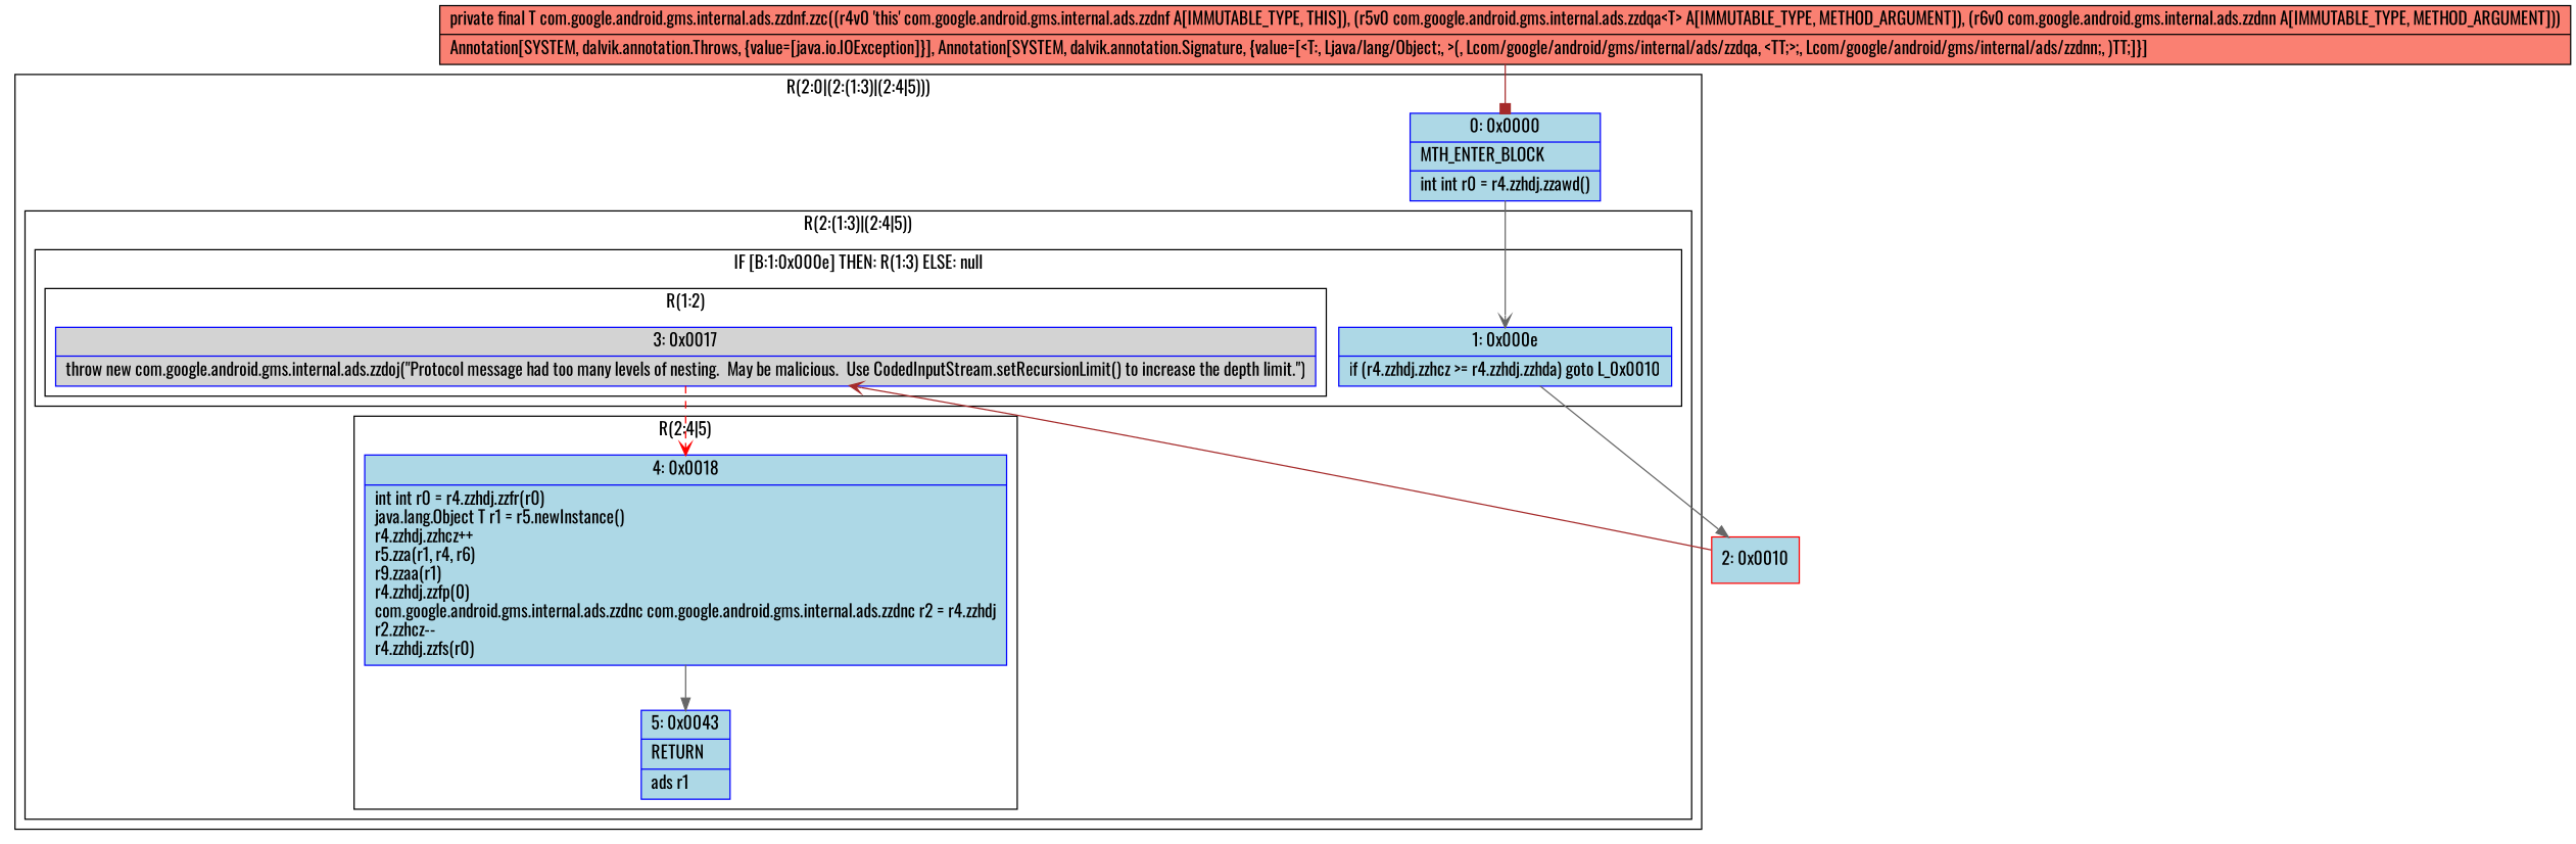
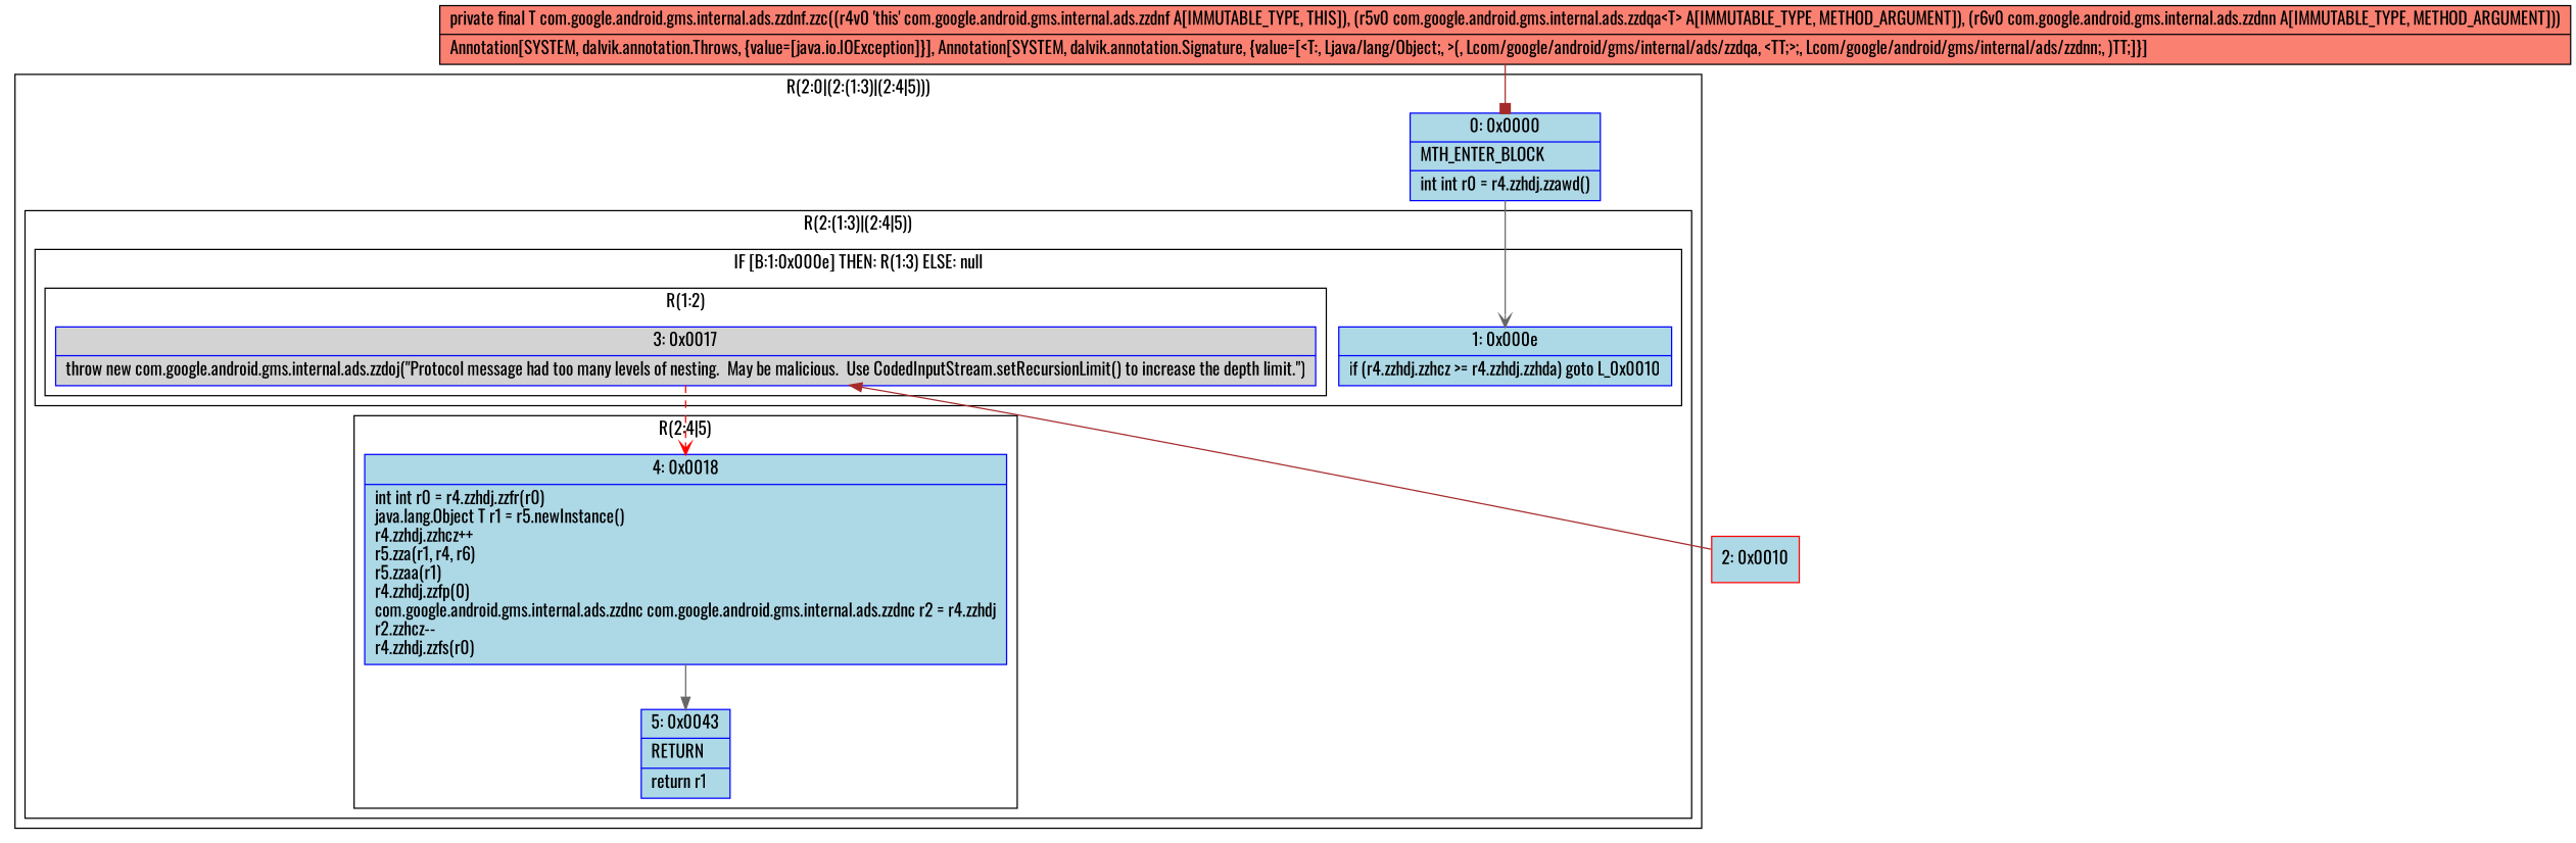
  digraph {
    fontname=Oswald
    node [color=blue fillcolor=lightblue fontname=Oswald shape=record style=filled]
    edge [arrowhead=normal color=gray40 fontname=Oswald]
    n1 [fillcolor=lightgrey label="{3\:\ 0x0017|throw new com.google.android.gms.internal.ads.zzdoj(\"Protocol message had too many levels of nesting.  May be malicious.  Use CodedInputStream.setRecursionLimit() to increase the depth limit.\")\l}"]
    n2 [label="{1\:\ 0x000e|if (r4.zzhdj.zzhcz \>= r4.zzhdj.zzhda) goto L_0x0010\l}"]
-   n3 [label="{4\:\ 0x0018|int int r0 = r4.zzhdj.zzfr(r0)\ljava.lang.Object T r1 = r5.newInstance()\lr4.zzhdj.zzhcz++\lr5.zza(r1, r4, r6)\lr9.zzaa(r1)\lr4.zzhdj.zzfp(0)\lcom.google.android.gms.internal.ads.zzdnc com.google.android.gms.internal.ads.zzdnc r2 = r4.zzhdj\lr2.zzhcz\-\-\lr4.zzhdj.zzfs(r0)\l}"]
-   n4 [label="{5\:\ 0x0043|RETURN\l|ads r1\l}"]
+   n3 [label="{4\:\ 0x0018|int int r0 = r4.zzhdj.zzfr(r0)\ljava.lang.Object T r1 = r5.newInstance()\lr4.zzhdj.zzhcz++\lr5.zza(r1, r4, r6)\lr5.zzaa(r1)\lr4.zzhdj.zzfp(0)\lcom.google.android.gms.internal.ads.zzdnc com.google.android.gms.internal.ads.zzdnc r2 = r4.zzhdj\lr2.zzhcz\-\-\lr4.zzhdj.zzfs(r0)\l}"]
+   n4 [label="{5\:\ 0x0043|RETURN\l|return r1\l}"]
    n5 [label="{0\:\ 0x0000|MTH_ENTER_BLOCK\l|int int r0 = r4.zzhdj.zzawd()\l}"]
    n6 [color=red label="{2\:\ 0x0010}"]
    n7 [fillcolor=salmon label="{private final T com.google.android.gms.internal.ads.zzdnf.zzc((r4v0 'this' com.google.android.gms.internal.ads.zzdnf A[IMMUTABLE_TYPE, THIS]), (r5v0 com.google.android.gms.internal.ads.zzdqa\<T\> A[IMMUTABLE_TYPE, METHOD_ARGUMENT]), (r6v0 com.google.android.gms.internal.ads.zzdnn A[IMMUTABLE_TYPE, METHOD_ARGUMENT]))  | Annotation[SYSTEM, dalvik.annotation.Throws, \{value=[java.io.IOException]\}], Annotation[SYSTEM, dalvik.annotation.Signature, \{value=[\<T:, Ljava\/lang\/Object;, \>(, Lcom\/google\/android\/gms\/internal\/ads\/zzdqa, \<TT;\>;, Lcom\/google\/android\/gms\/internal\/ads\/zzdnn;, )TT;]\}]\l}" color=""]
    subgraph cluster_1 {
      label="R(2:0|(2:(1:3)|(2:4|5)))"
      n5
      subgraph cluster_2 {
        label="R(2:(1:3)|(2:4|5))"
        subgraph cluster_3 {
          label="IF [B:1:0x000e] THEN: R(1:3) ELSE: null"
          n2
          subgraph cluster_4 {
            label="R(1:2)"
            n1
          }
        }
        subgraph cluster_5 {
          label="R(2:4|5)"
          n3
          n4
        }
      }
    }
    n1 -> n3 [arrowhead=vee color=red style=dashed]
-   n2 -> n6
    n3 -> n4
    n5 -> n2 [arrowhead=vee]
-   n6 -> n1 [arrowhead=vee color=brown]
+   n6 -> n1 [color=brown]
    n7 -> n5 [arrowhead=box color=brown]
  }
